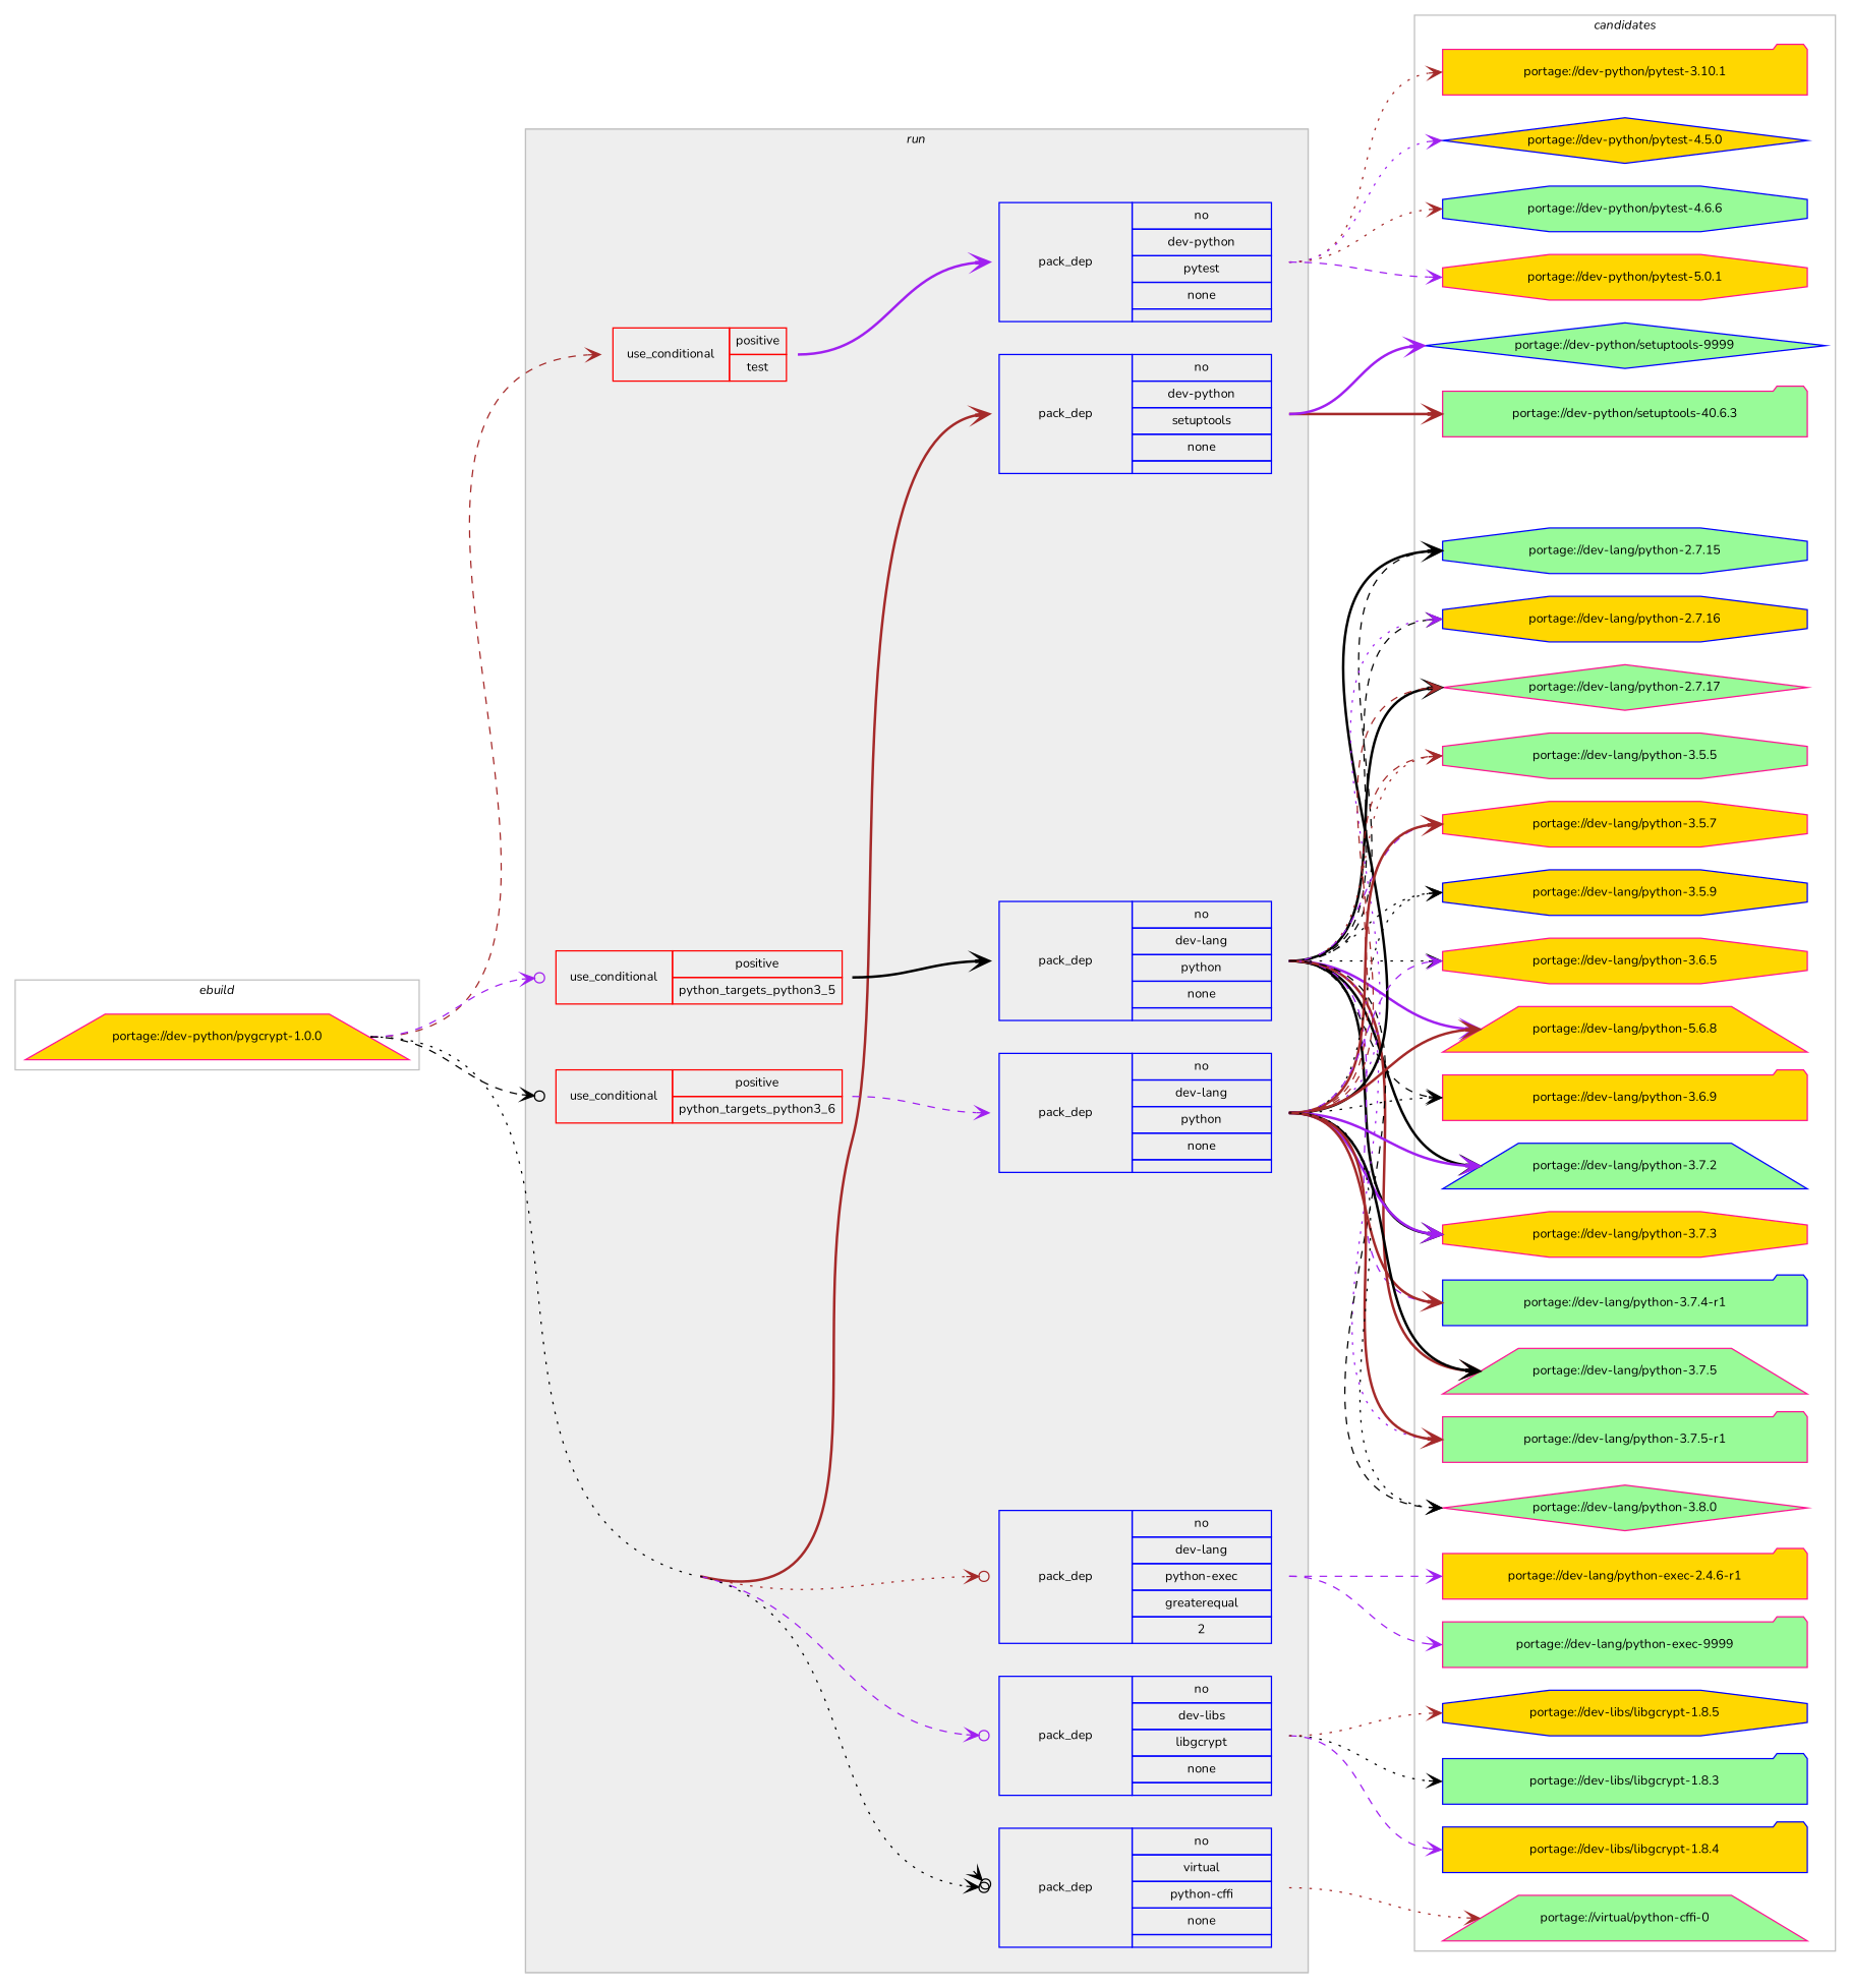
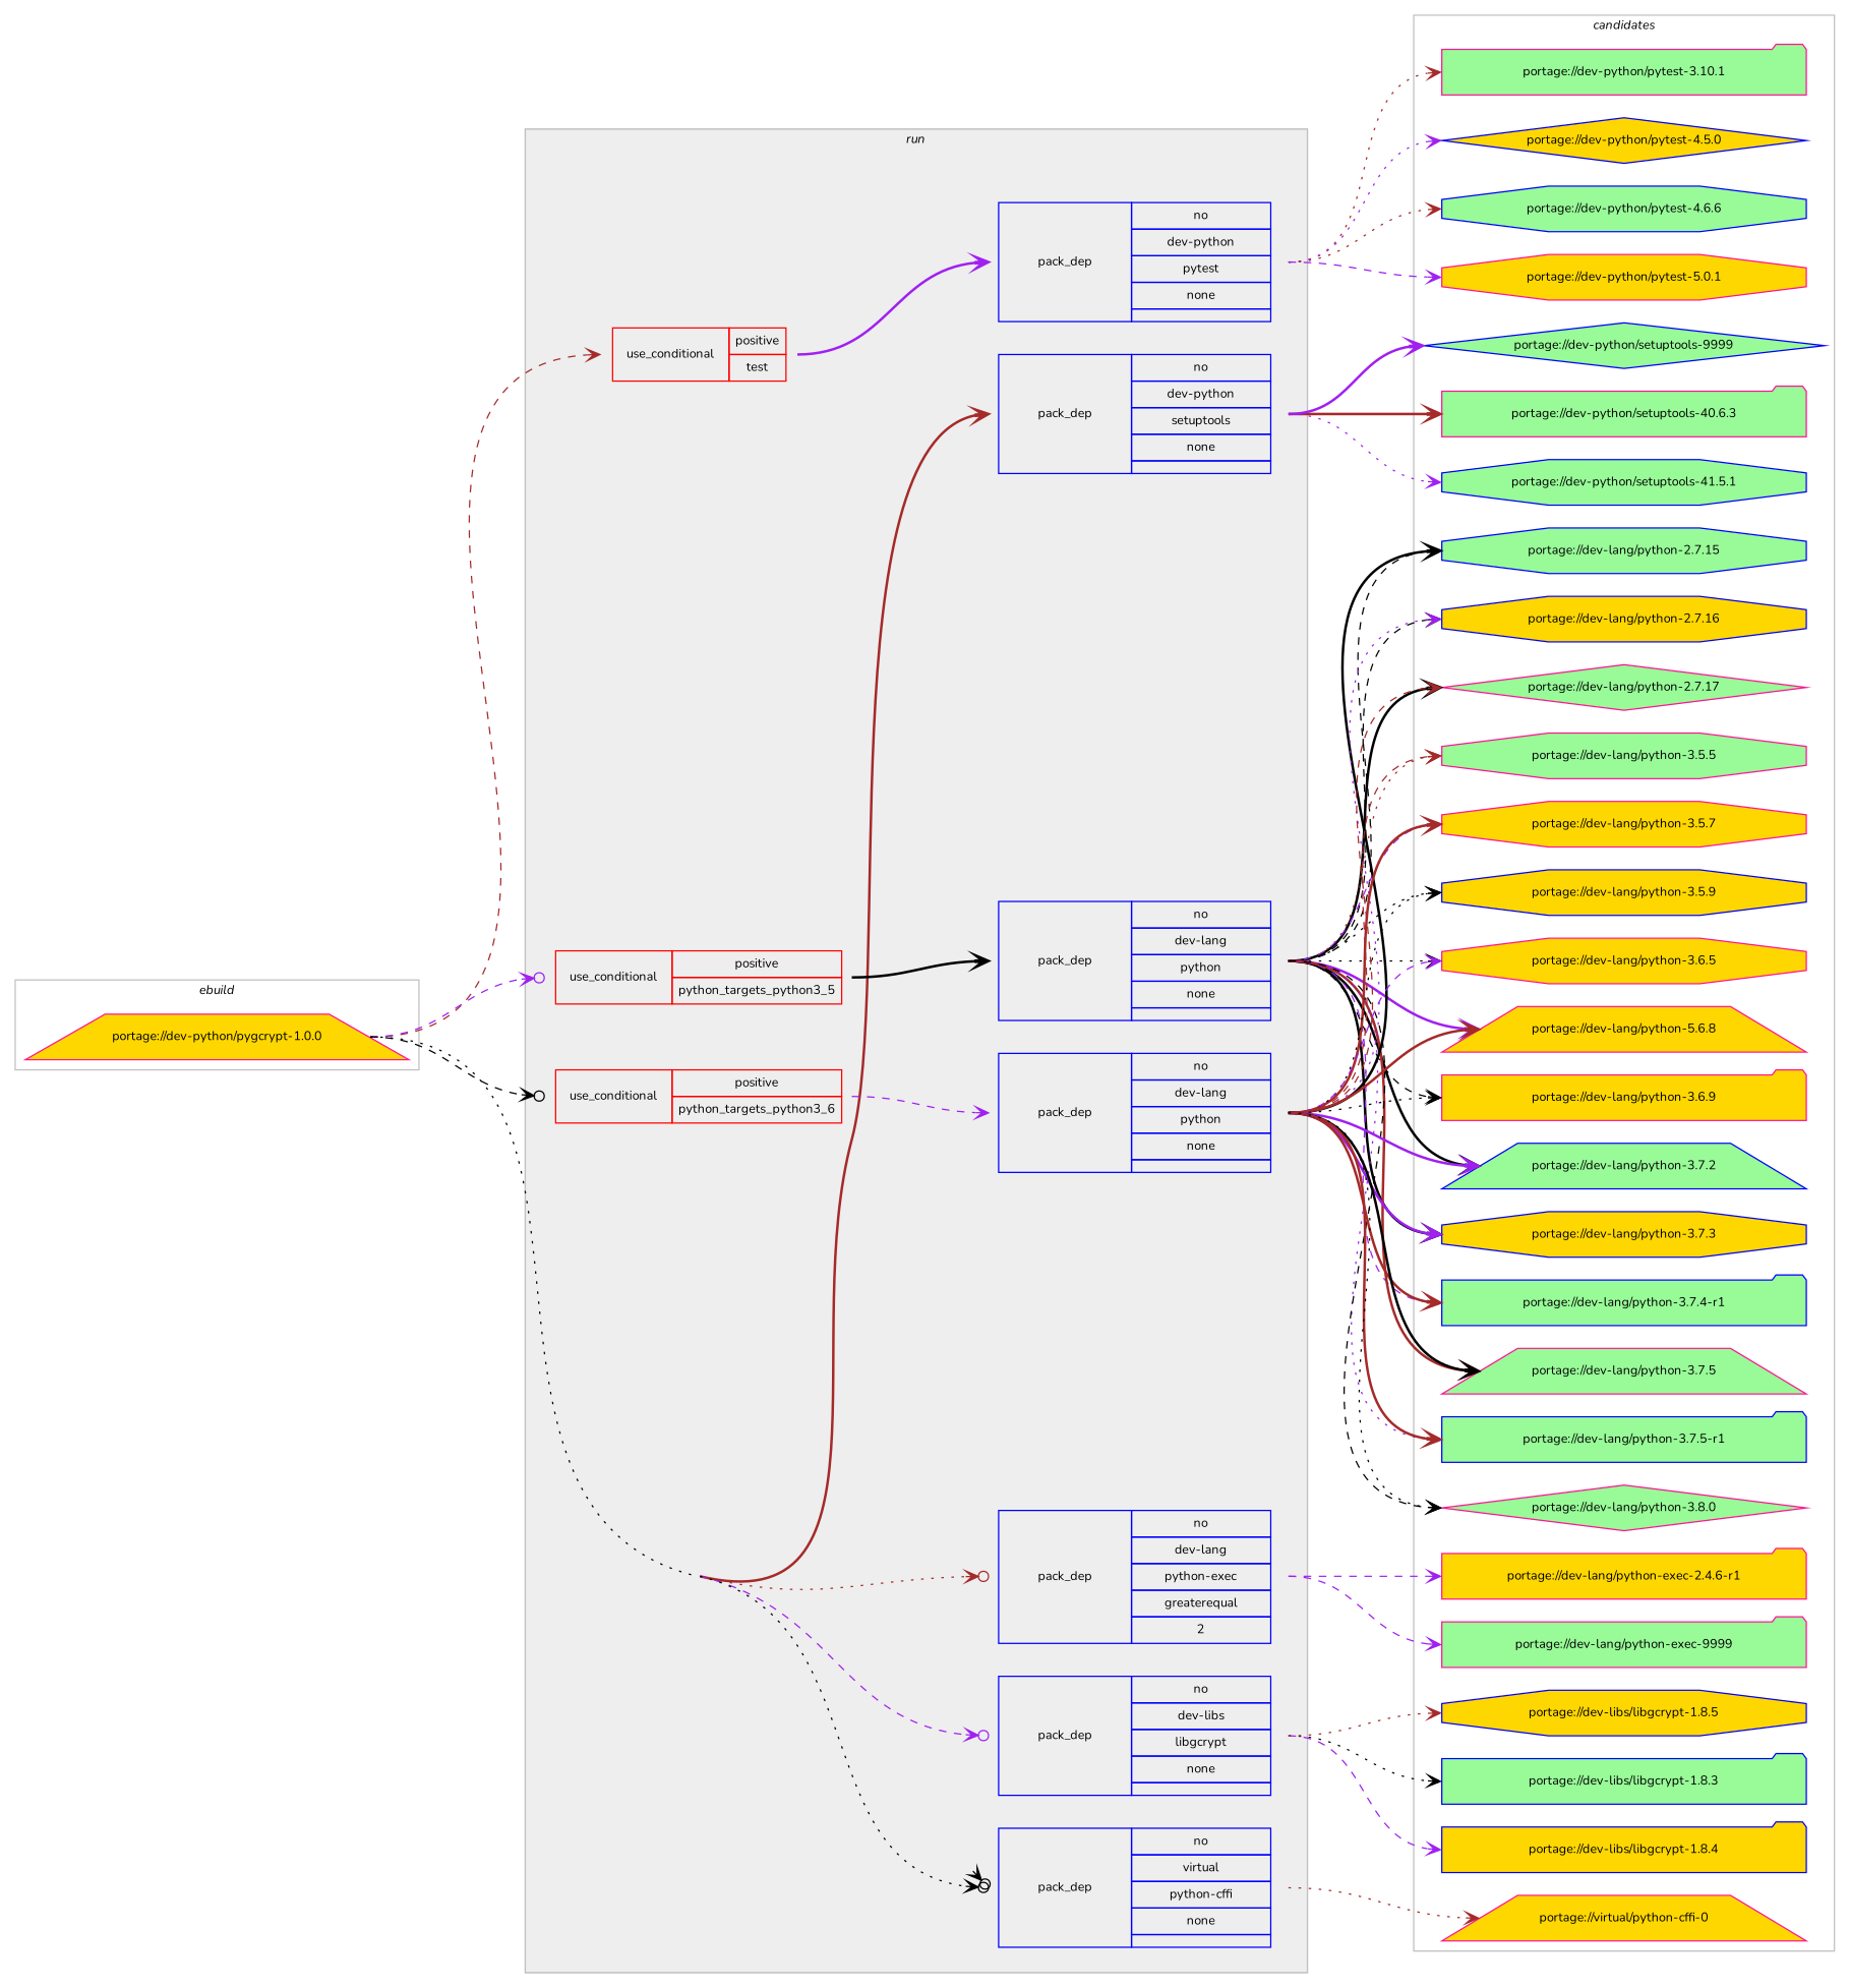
  digraph {
    compound=true
    concentrate=true
    fontname=Nunito
    fontsize=10
    newrank=true
    rankdir=LR
    ranksep=1.5
    node [color=blue fillcolor=palegreen fontname=Nunito fontsize=10 shape=octagon style=filled]
    edge [arrowhead=vee color=purple fontname=Nunito headport=w style=dashed tailport=e weight=100]
    n1 [color=deeppink fillcolor=gold label="portage://dev-python/pygcrypt-1.0.0" shape=trapezium width=4]
    n2 [label=<<TABLE BORDER="0" CELLBORDER="1" CELLSPACING="0" CELLPADDING="4" WIDTH="220"><TR><TD ROWSPAN="6" CELLPADDING="30">pack_dep</TD></TR><TR><TD WIDTH="110">no</TD></TR><TR><TD>dev-python</TD></TR><TR><TD>pytest</TD></TR><TR><TD>none</TD></TR><TR><TD></TD></TR></TABLE>> shape=none fillcolor="" style=""]
    n3 [color=red label=<<TABLE BORDER="0" CELLBORDER="1" CELLSPACING="0" CELLPADDING="4"><TR><TD ROWSPAN="3" CELLPADDING="10">use_conditional</TD></TR><TR><TD>positive</TD></TR><TR><TD>test</TD></TR></TABLE>> shape=none fillcolor="" style=""]
    n4 [label=<<TABLE BORDER="0" CELLBORDER="1" CELLSPACING="0" CELLPADDING="4" WIDTH="220"><TR><TD ROWSPAN="6" CELLPADDING="30">pack_dep</TD></TR><TR><TD WIDTH="110">no</TD></TR><TR><TD>dev-python</TD></TR><TR><TD>setuptools</TD></TR><TR><TD>none</TD></TR><TR><TD></TD></TR></TABLE>> shape=none fillcolor="" style=""]
    n5 [label=<<TABLE BORDER="0" CELLBORDER="1" CELLSPACING="0" CELLPADDING="4" WIDTH="220"><TR><TD ROWSPAN="6" CELLPADDING="30">pack_dep</TD></TR><TR><TD WIDTH="110">no</TD></TR><TR><TD>dev-lang</TD></TR><TR><TD>python</TD></TR><TR><TD>none</TD></TR><TR><TD></TD></TR></TABLE>> shape=none fillcolor="" style=""]
    n6 [color=red label=<<TABLE BORDER="0" CELLBORDER="1" CELLSPACING="0" CELLPADDING="4"><TR><TD ROWSPAN="3" CELLPADDING="10">use_conditional</TD></TR><TR><TD>positive</TD></TR><TR><TD>python_targets_python3_5</TD></TR></TABLE>> shape=none fillcolor="" style=""]
    n7 [label=<<TABLE BORDER="0" CELLBORDER="1" CELLSPACING="0" CELLPADDING="4" WIDTH="220"><TR><TD ROWSPAN="6" CELLPADDING="30">pack_dep</TD></TR><TR><TD WIDTH="110">no</TD></TR><TR><TD>dev-lang</TD></TR><TR><TD>python</TD></TR><TR><TD>none</TD></TR><TR><TD></TD></TR></TABLE>> shape=none fillcolor="" style=""]
    n8 [color=red label=<<TABLE BORDER="0" CELLBORDER="1" CELLSPACING="0" CELLPADDING="4"><TR><TD ROWSPAN="3" CELLPADDING="10">use_conditional</TD></TR><TR><TD>positive</TD></TR><TR><TD>python_targets_python3_6</TD></TR></TABLE>> shape=none fillcolor="" style=""]
    n9 [label=<<TABLE BORDER="0" CELLBORDER="1" CELLSPACING="0" CELLPADDING="4" WIDTH="220"><TR><TD ROWSPAN="6" CELLPADDING="30">pack_dep</TD></TR><TR><TD WIDTH="110">no</TD></TR><TR><TD>dev-lang</TD></TR><TR><TD>python-exec</TD></TR><TR><TD>greaterequal</TD></TR><TR><TD>2</TD></TR></TABLE>> shape=none fillcolor="" style=""]
    n10 [label=<<TABLE BORDER="0" CELLBORDER="1" CELLSPACING="0" CELLPADDING="4" WIDTH="220"><TR><TD ROWSPAN="6" CELLPADDING="30">pack_dep</TD></TR><TR><TD WIDTH="110">no</TD></TR><TR><TD>dev-libs</TD></TR><TR><TD>libgcrypt</TD></TR><TR><TD>none</TD></TR><TR><TD></TD></TR></TABLE>> shape=none fillcolor="" style=""]
    n11 [label=<<TABLE BORDER="0" CELLBORDER="1" CELLSPACING="0" CELLPADDING="4" WIDTH="220"><TR><TD ROWSPAN="6" CELLPADDING="30">pack_dep</TD></TR><TR><TD WIDTH="110">no</TD></TR><TR><TD>virtual</TD></TR><TR><TD>python-cffi</TD></TR><TR><TD>none</TD></TR><TR><TD></TD></TR></TABLE>> shape=none fillcolor="" style=""]
-   n12 [color=deeppink fillcolor=gold label="portage://dev-python/pytest-3.10.1" shape=folder width=4]
+   n12 [color=deeppink label="portage://dev-python/pytest-3.10.1" shape=folder width=4]
    n13 [fillcolor=gold label="portage://dev-python/pytest-4.5.0" shape=diamond width=4]
    n14 [label="portage://dev-python/pytest-4.6.6" width=4]
    n15 [color=deeppink fillcolor=gold label="portage://dev-python/pytest-5.0.1" width=4]
    n16 [color=deeppink label="portage://dev-python/setuptools-40.6.3" shape=folder width=4]
+   n17 [label="portage://dev-python/setuptools-41.5.1" width=4]
    n18 [label="portage://dev-python/setuptools-9999" shape=diamond width=4]
    n19 [label="portage://dev-lang/python-2.7.15" width=4]
    n20 [fillcolor=gold label="portage://dev-lang/python-2.7.16" width=4]
    n21 [color=deeppink label="portage://dev-lang/python-2.7.17" shape=diamond width=4]
    n22 [color=deeppink label="portage://dev-lang/python-3.5.5" width=4]
    n23 [color=deeppink fillcolor=gold label="portage://dev-lang/python-3.5.7" width=4]
    n24 [fillcolor=gold label="portage://dev-lang/python-3.5.9" width=4]
    n25 [color=deeppink fillcolor=gold label="portage://dev-lang/python-3.6.5" width=4]
    n26 [color=deeppink fillcolor=gold label="portage://dev-lang/python-5.6.8" shape=trapezium width=4]
    n27 [color=deeppink fillcolor=gold label="portage://dev-lang/python-3.6.9" shape=folder width=4]
    n28 [label="portage://dev-lang/python-3.7.2" shape=trapezium width=4]
-   n29 [color=deeppink fillcolor=gold label="portage://dev-lang/python-3.7.3" width=4]
+   n29 [fillcolor=gold label="portage://dev-lang/python-3.7.3" width=4]
    n30 [label="portage://dev-lang/python-3.7.4-r1" shape=folder width=4]
    n31 [color=deeppink label="portage://dev-lang/python-3.7.5" shape=trapezium width=4]
-   n32 [color=deeppink label="portage://dev-lang/python-3.7.5-r1" shape=folder width=4]
+   n32 [label="portage://dev-lang/python-3.7.5-r1" shape=folder width=4]
    n33 [color=deeppink label="portage://dev-lang/python-3.8.0" shape=diamond width=4]
    n34 [color=deeppink fillcolor=gold label="portage://dev-lang/python-exec-2.4.6-r1" shape=folder width=4]
    n35 [color=deeppink label="portage://dev-lang/python-exec-9999" shape=folder width=4]
    n36 [label="portage://dev-libs/libgcrypt-1.8.3" shape=folder width=4]
    n37 [fillcolor=gold label="portage://dev-libs/libgcrypt-1.8.4" shape=folder width=4]
    n38 [fillcolor=gold label="portage://dev-libs/libgcrypt-1.8.5" width=4]
-   n39 [color=deeppink label="portage://virtual/python-cffi-0" shape=trapezium width=4]
+   n39 [color=deeppink fillcolor=gold label="portage://virtual/python-cffi-0" shape=trapezium width=4]
    subgraph cluster_1 {
      color=gray
      label=<<i>dependencies</i>>
      subgraph cluster_2 {
        color=gray
        fillcolor="#eeeeee"
        label=<<i>compile</i>>
        style=filled
        subgraph sub_3 {
          color=gray
          fillcolor="#eeeeee"
          label=<<i>compile</i>>
          style=filled
          n3
          subgraph sub_4 {
            color=gray
            fillcolor="#eeeeee"
            label=<<i>compile</i>>
            style=filled
            n2
          }
        }
        subgraph sub_5 {
          color=gray
          fillcolor="#eeeeee"
          label=<<i>compile</i>>
          style=filled
          n4
        }
      }
      subgraph cluster_6 {
        color=gray
        fillcolor="#eeeeee"
        label=<<i>compile and run</i>>
        style=filled
        subgraph sub_7 {
          color=gray
          fillcolor="#eeeeee"
          label=<<i>compile and run</i>>
          style=filled
          n6
          subgraph sub_8 {
            color=gray
            fillcolor="#eeeeee"
            label=<<i>compile and run</i>>
            style=filled
            n5
          }
        }
        subgraph sub_9 {
          color=gray
          fillcolor="#eeeeee"
          label=<<i>compile and run</i>>
          style=filled
          n8
          subgraph sub_10 {
            color=gray
            fillcolor="#eeeeee"
            label=<<i>compile and run</i>>
            style=filled
            n7
          }
        }
        subgraph sub_11 {
          color=gray
          fillcolor="#eeeeee"
          label=<<i>compile and run</i>>
          style=filled
          n9
        }
        subgraph sub_12 {
          color=gray
          fillcolor="#eeeeee"
          label=<<i>compile and run</i>>
          style=filled
          n10
        }
        subgraph sub_13 {
          color=gray
          fillcolor="#eeeeee"
          label=<<i>compile and run</i>>
          style=filled
          n11
        }
      }
      subgraph cluster_14 {
        color=gray
        fillcolor="#eeeeee"
        label=<<i>run</i>>
        style=filled
      }
    }
    subgraph cluster_15 {
      color=gray
      label=<<i>ebuild</i>>
      rank=same
      n1
    }
    subgraph cluster_16 {
      color=gray
      label=<<i>candidates</i>>
      rank=same
      subgraph sub_17 {
        color=black
        label=<<i>candidates</i>>
        nodesep=1
        rank=same
        n12
        n13
        n14
        n15
      }
      subgraph sub_18 {
        color=black
        label=<<i>candidates</i>>
        nodesep=1
        rank=same
        n16
+       n17
        n18
      }
      subgraph sub_19 {
        color=black
        label=<<i>candidates</i>>
        nodesep=1
        rank=same
        n19
        n20
        n21
        n22
        n23
        n24
        n25
        n26
        n27
        n28
        n29
        n30
        n31
        n32
        n33
      }
      subgraph sub_20 {
        color=black
        label=<<i>candidates</i>>
        nodesep=1
        rank=same
        n19
        n20
        n21
        n22
        n23
        n24
        n25
        n26
        n27
        n28
        n29
        n30
        n31
        n32
        n33
      }
      subgraph sub_21 {
        color=black
        label=<<i>candidates</i>>
        nodesep=1
        rank=same
        n34
        n35
      }
      subgraph sub_22 {
        color=black
        label=<<i>candidates</i>>
        nodesep=1
        rank=same
        n36
        n37
        n38
      }
      subgraph sub_23 {
        color=black
        label=<<i>candidates</i>>
        nodesep=1
        rank=same
        n39
      }
    }
    n1 -> n3 [color=brown weight=20]
    n1 -> n4 [color=brown style=bold weight=20]
    n1 -> n6 [arrowhead=odotvee weight=20]
    n1 -> n8 [arrowhead=odotvee color=black weight=20]
    n1 -> n9 [arrowhead=odotvee color=brown style=dotted weight=20]
    n1 -> n10 [arrowhead=odotvee weight=20]
    n1 -> n11 [arrowhead=odotvee color=black style=dotted weight=20]
    n2 -> n12 [color=brown style=dotted]
    n2 -> n13 [style=dotted]
    n2 -> n14 [color=brown style=dotted]
    n2 -> n15
    n3 -> n2 [style=bold weight=20]
    n4 -> n16 [color=brown style=bold]
+   n4 -> n17 [style=dotted]
    n4 -> n18 [style=bold]
    n5 -> n19 [color=black]
    n5 -> n20 [color=black]
    n5 -> n21 [color=black style=bold]
    n5 -> n22 [color=brown style=dotted]
    n5 -> n23
    n5 -> n24 [color=black style=dotted]
    n5 -> n25 [color=black style=dotted]
    n5 -> n26 [style=bold]
    n5 -> n27 [color=black]
    n5 -> n28 [color=black style=bold]
    n5 -> n29 [color=black style=bold]
    n5 -> n30
    n5 -> n31 [color=brown style=bold]
    n5 -> n32 [style=dotted]
    n5 -> n33 [color=black]
    n6 -> n5 [color=black style=bold weight=20]
    n7 -> n19 [color=black style=bold]
    n7 -> n20 [style=dotted]
    n7 -> n21 [color=brown]
    n7 -> n22 [color=brown]
    n7 -> n23 [color=brown style=bold]
    n7 -> n24 [color=black style=dotted]
    n7 -> n25
    n7 -> n26 [color=brown style=bold]
    n7 -> n27 [color=black style=dotted]
    n7 -> n28 [style=bold]
    n7 -> n29 [style=bold]
    n7 -> n30 [color=brown style=bold]
    n7 -> n31 [color=black style=bold]
    n7 -> n32 [color=brown style=bold]
    n7 -> n33 [color=black style=dotted]
    n8 -> n7 [weight=20]
    n9 -> n34
    n9 -> n35
    n10 -> n36 [color=black style=dotted]
    n10 -> n37
    n10 -> n38 [color=brown style=dotted]
    n11 -> n39 [color=brown style=dotted]
  }
